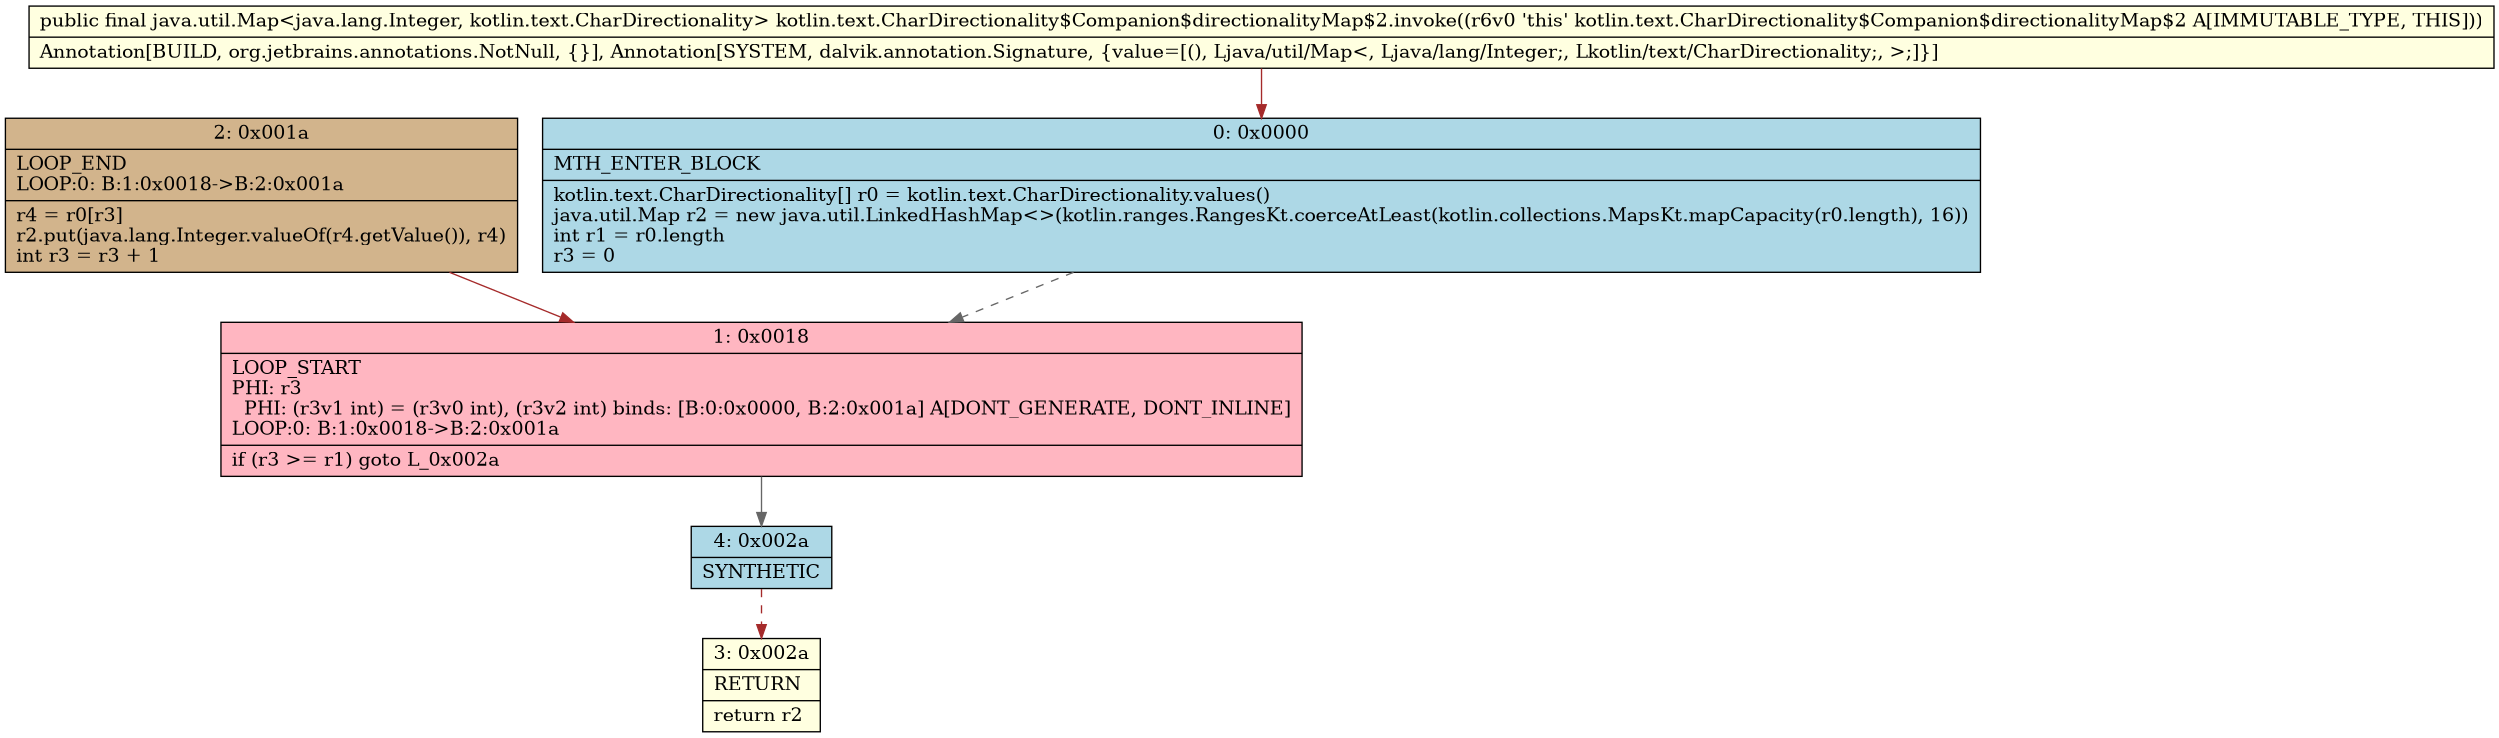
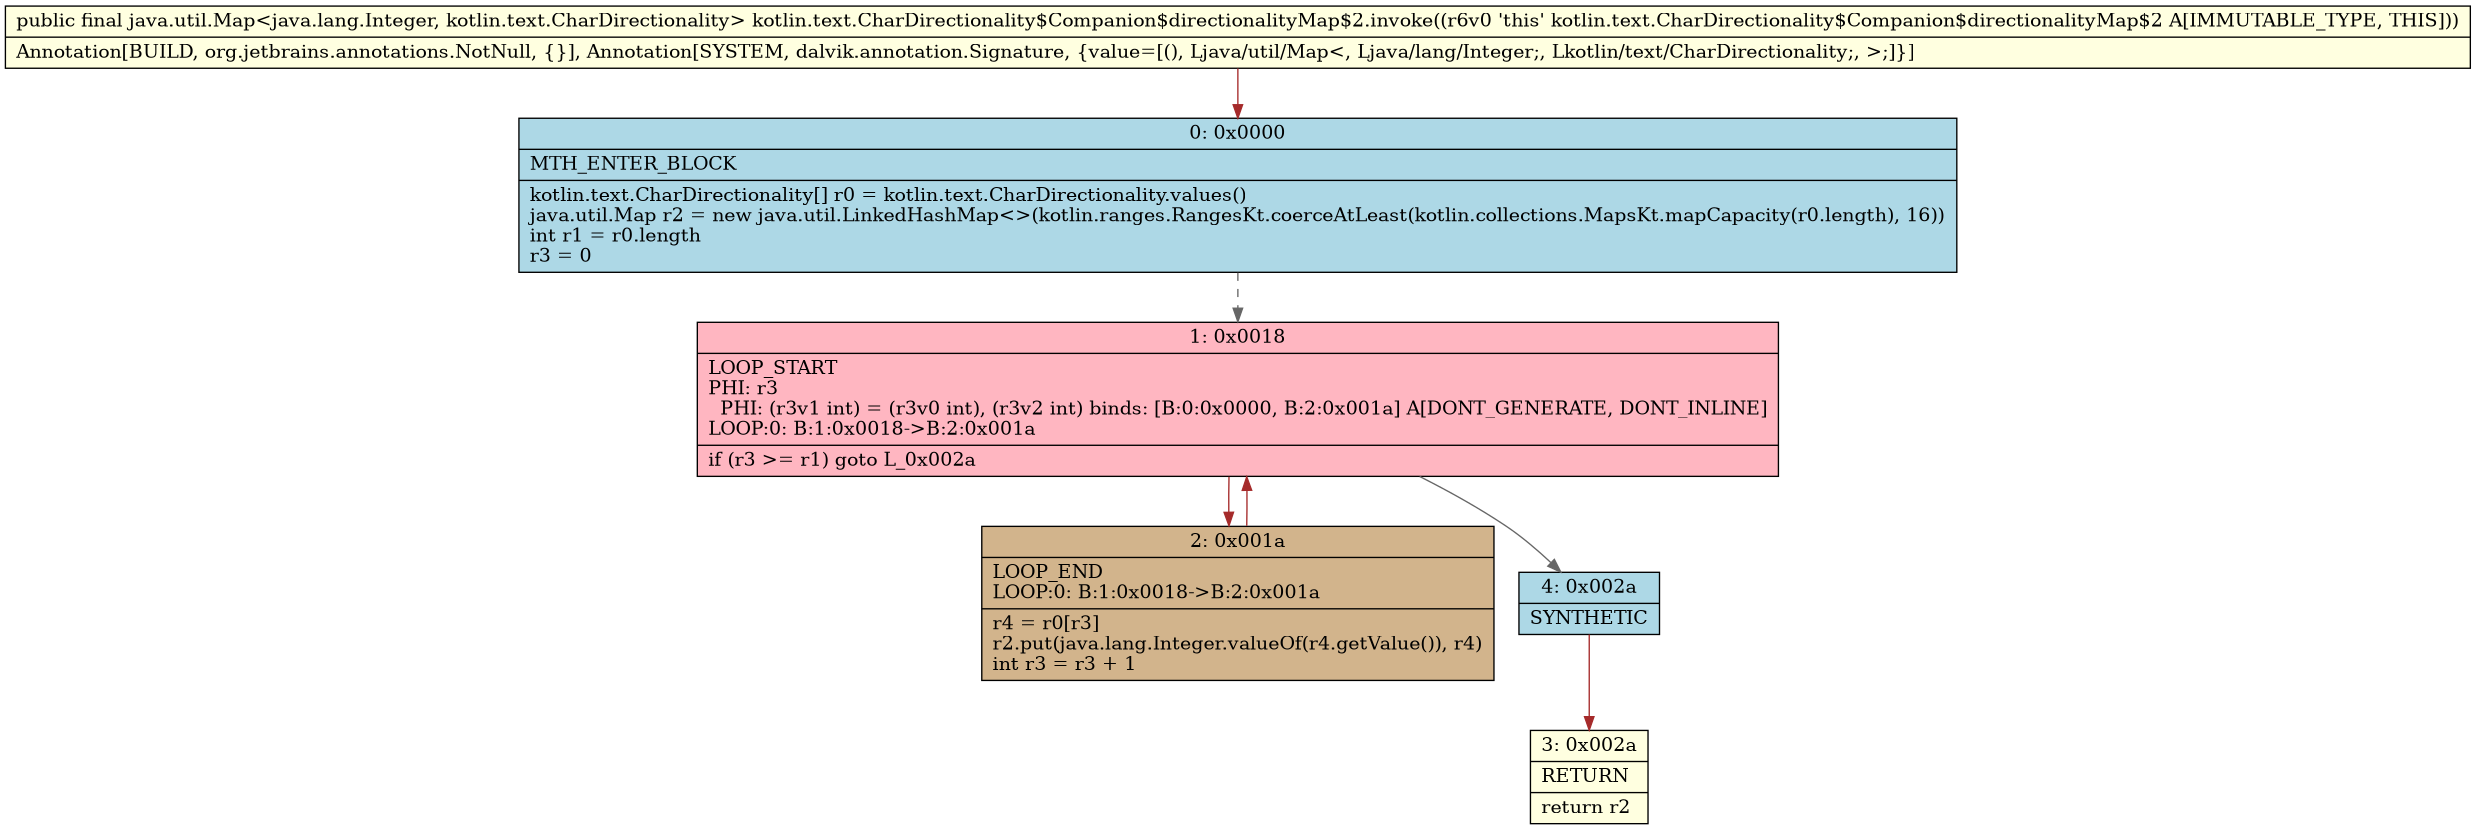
  digraph {
    node [fillcolor=lightblue shape=record style=filled]
    edge [color=brown style=solid]
    n1 [label="{0\:\ 0x0000|MTH_ENTER_BLOCK\l|kotlin.text.CharDirectionality[] r0 = kotlin.text.CharDirectionality.values()\ljava.util.Map r2 = new java.util.LinkedHashMap\<\>(kotlin.ranges.RangesKt.coerceAtLeast(kotlin.collections.MapsKt.mapCapacity(r0.length), 16))\lint r1 = r0.length\lr3 = 0\l}"]
    n2 [fillcolor=lightpink label="{1\:\ 0x0018|LOOP_START\lPHI: r3 \l  PHI: (r3v1 int) = (r3v0 int), (r3v2 int) binds: [B:0:0x0000, B:2:0x001a] A[DONT_GENERATE, DONT_INLINE]\lLOOP:0: B:1:0x0018\-\>B:2:0x001a\l|if (r3 \>= r1) goto L_0x002a\l}"]
    n3 [fillcolor=tan label="{2\:\ 0x001a|LOOP_END\lLOOP:0: B:1:0x0018\-\>B:2:0x001a\l|r4 = r0[r3]\lr2.put(java.lang.Integer.valueOf(r4.getValue()), r4)\lint r3 = r3 + 1\l}"]
    n4 [label="{4\:\ 0x002a|SYNTHETIC\l}"]
    n5 [fillcolor=lightyellow label="{3\:\ 0x002a|RETURN\l|return r2\l}"]
    n6 [fillcolor=lightyellow label="{public final java.util.Map\<java.lang.Integer, kotlin.text.CharDirectionality\> kotlin.text.CharDirectionality$Companion$directionalityMap$2.invoke((r6v0 'this' kotlin.text.CharDirectionality$Companion$directionalityMap$2 A[IMMUTABLE_TYPE, THIS]))  | Annotation[BUILD, org.jetbrains.annotations.NotNull, \{\}], Annotation[SYSTEM, dalvik.annotation.Signature, \{value=[(), Ljava\/util\/Map\<, Ljava\/lang\/Integer;, Lkotlin\/text\/CharDirectionality;, \>;]\}]\l}"]
    n1 -> n2 [color=gray40 style=dashed]
+   n2 -> n3
    n2 -> n4 [color=gray40]
    n3 -> n2
-   n4 -> n5 [style=dashed]
+   n4 -> n5
    n6 -> n1
  }
